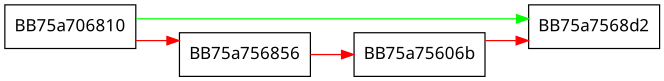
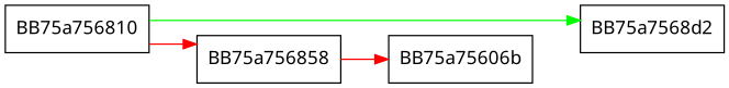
  digraph {
    fontname="Noto Sans"
    rankdir=LR
    splines=ortho
    node [fontname="Noto Sans" shape=box]
    edge [color=red fontname="Noto Sans"]
-   BB75a756810 [label=BB75a706810]
+   BB75a756810
    BB75a7568d2
-   BB75a756856
+   BB75a756856 [label=BB75a756858]
    n4 [label=BB75a75606b]
    BB75a756810 -> BB75a7568d2 [color=green]
    BB75a756810 -> BB75a756856
    BB75a756856 -> n4
-   n4 -> BB75a7568d2
  }
